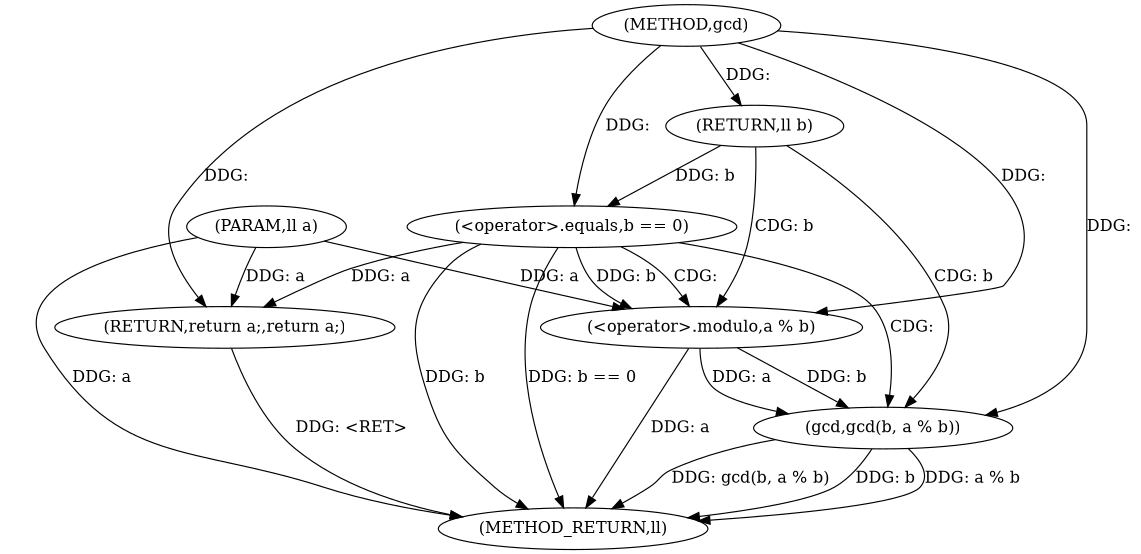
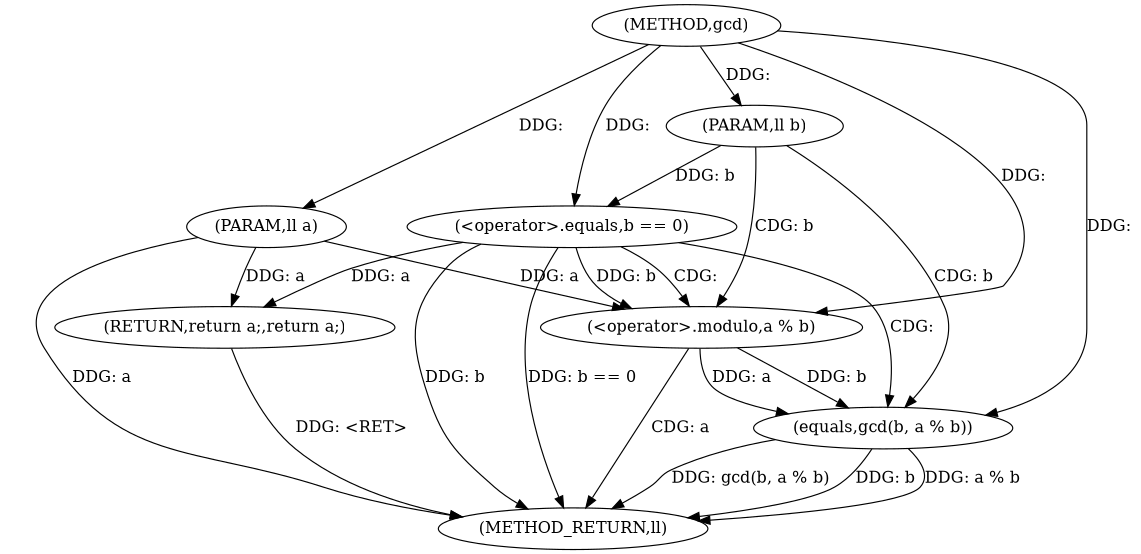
  digraph {
    n1 [label="(METHOD,gcd)"]
    n2 [label="(PARAM,ll a)"]
-   n3 [label="(RETURN,ll b)"]
+   n3 [label="(PARAM,ll b)"]
    n4 [label="(<operator>.equals,b == 0)"]
-   n5 [label="(gcd,gcd(b, a % b))"]
+   n5 [label="(equals,gcd(b, a % b))"]
    n6 [label="(<operator>.modulo,a % b)"]
    n7 [label="(METHOD_RETURN,ll)"]
    n8 [label="(RETURN,return a;,return a;)"]
-   n1 -> n8 [label="DDG: "]
+   n1 -> n2 [label="DDG: "]
    n1 -> n3 [label="DDG: "]
    n1 -> n4 [label="DDG: "]
    n1 -> n5 [label="DDG: "]
    n1 -> n6 [label="DDG: "]
    n2 -> n6 [label="DDG: a"]
    n2 -> n7 [label="DDG: a"]
    n2 -> n8 [label="DDG: a"]
    n3 -> n4 [label="DDG: b"]
    n3 -> n5 [label="CDG: b"]
    n3 -> n6 [label="CDG: b"]
    n4 -> n5 [label="CDG: "]
    n4 -> n6 [label="DDG: b"]
    n4 -> n6 [label="CDG: "]
    n4 -> n7 [label="DDG: b"]
    n4 -> n7 [label="DDG: b == 0"]
    n4 -> n8 [label="DDG: a"]
    n5 -> n7 [label="DDG: b"]
    n5 -> n7 [label="DDG: a % b"]
    n5 -> n7 [label="DDG: gcd(b, a % b)"]
    n6 -> n5 [label="DDG: b"]
    n6 -> n5 [label="DDG: a"]
-   n6 -> n7 [label="DDG: a"]
+   n6 -> n7 [label="CDG: a"]
    n8 -> n7 [label="DDG: <RET>"]
  }
